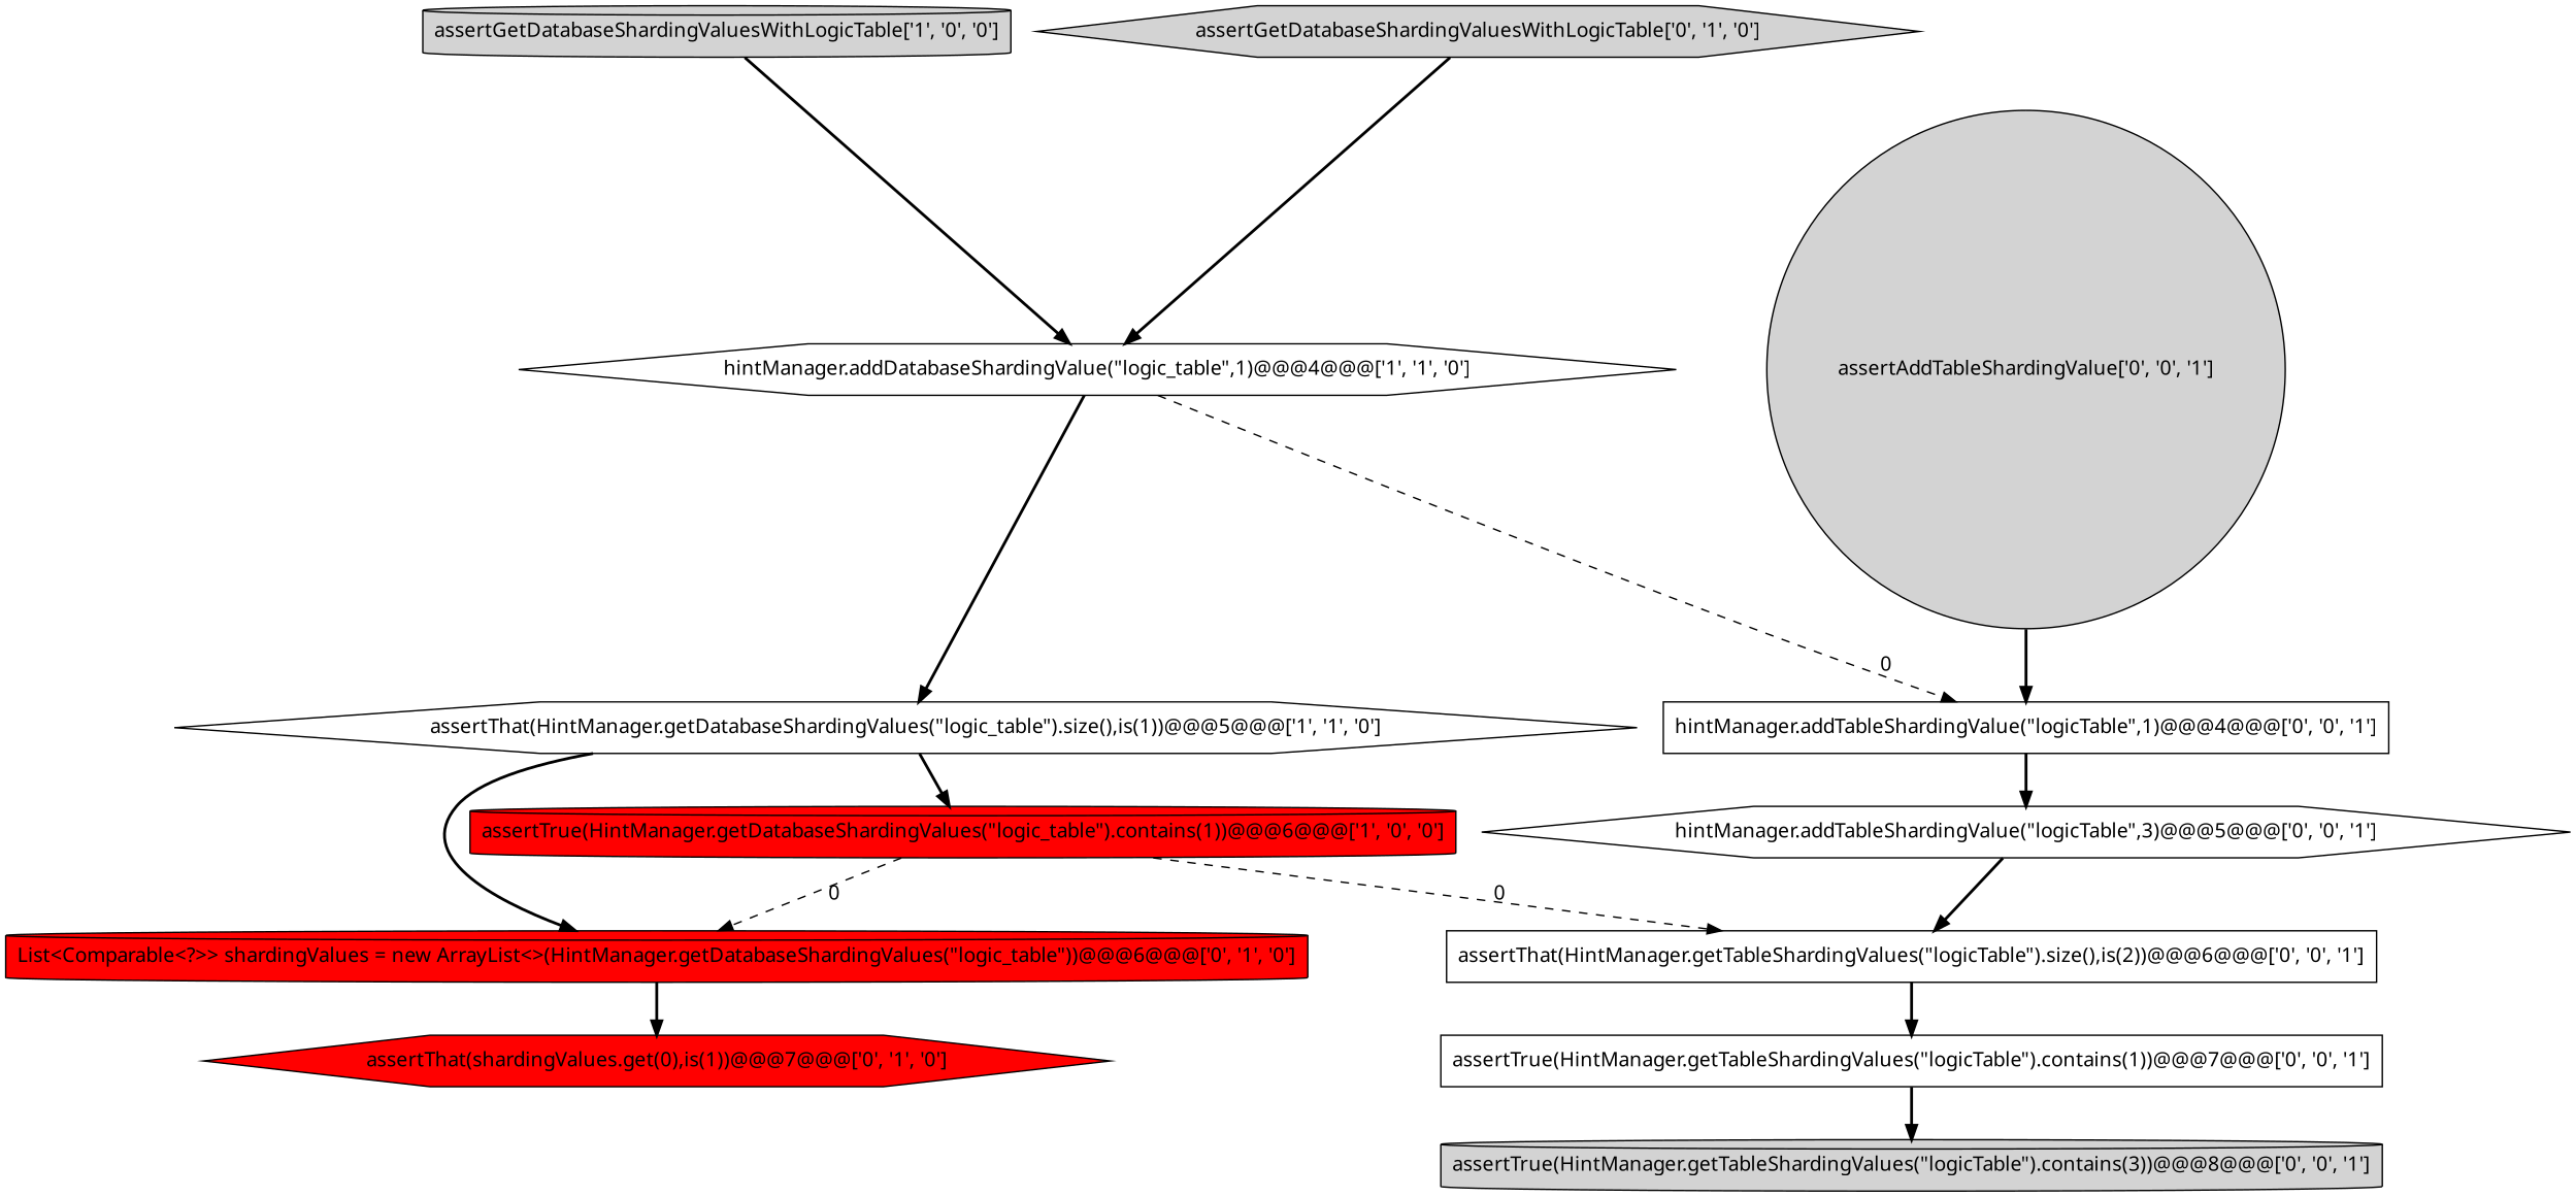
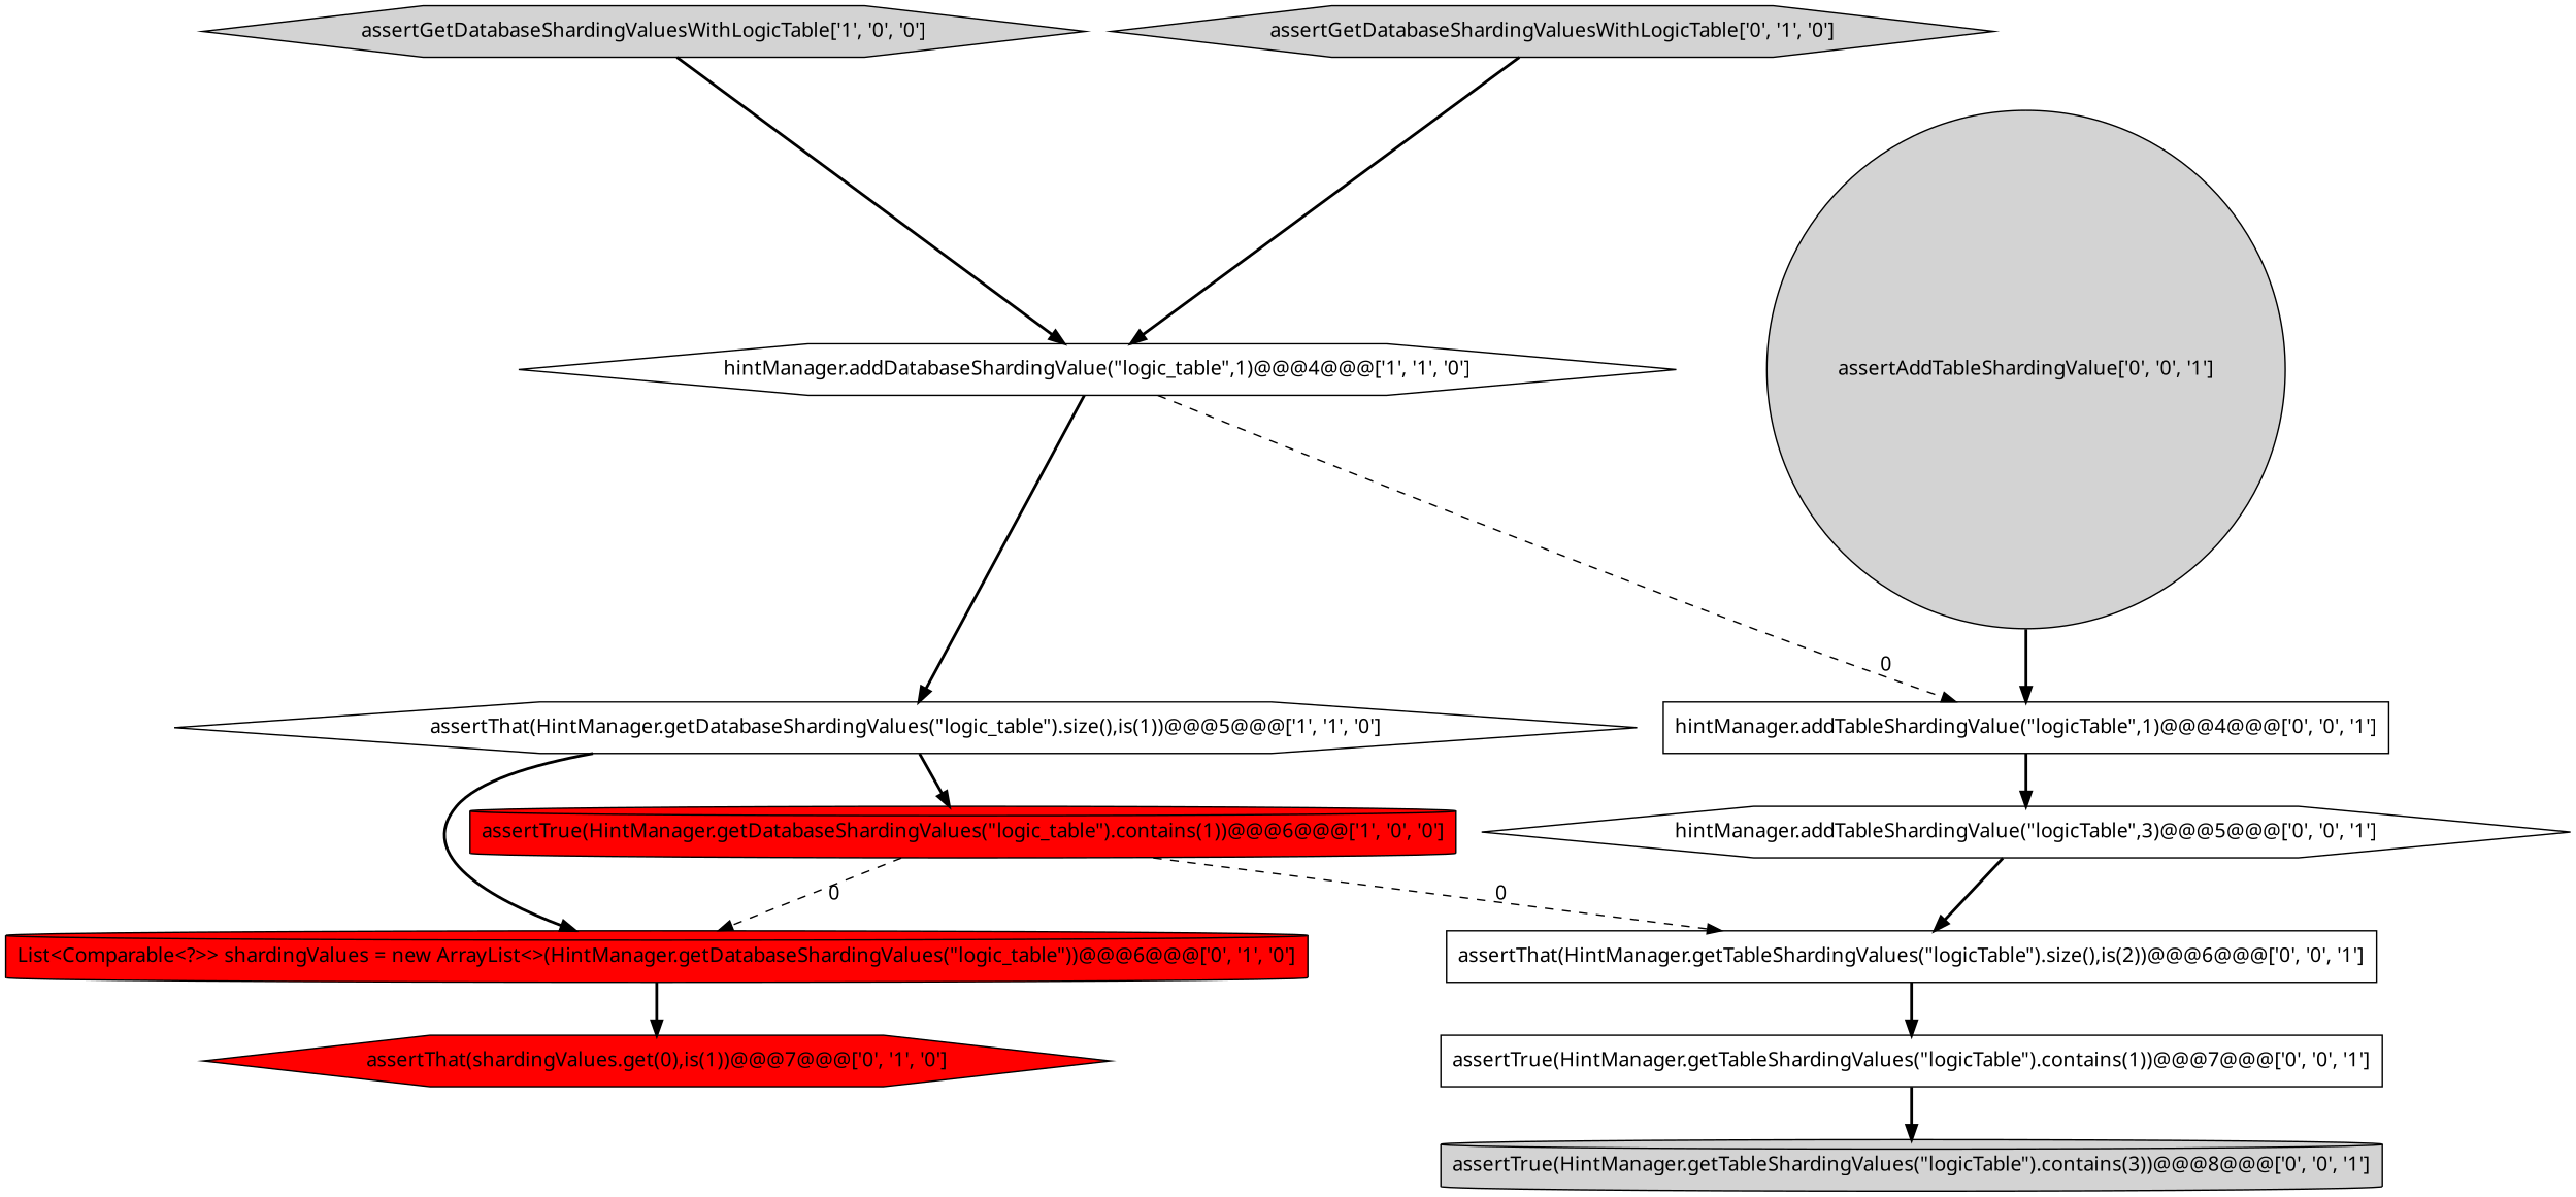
  digraph {
    fontname="Noto Sans"
    node [fillcolor=white shape=hexagon style=filled fontname="Noto Sans"]
    edge [style=bold fontname="Noto Sans"]
-   n1 [fillcolor=lightgray label="assertGetDatabaseShardingValuesWithLogicTable['1', '0', '0']" shape=cylinder]
+   n1 [fillcolor=lightgray label="assertGetDatabaseShardingValuesWithLogicTable['1', '0', '0']"]
    n2 [label="hintManager.addDatabaseShardingValue(\"logic_table\",1)@@@4@@@['1', '1', '0']"]
    n3 [label="hintManager.addTableShardingValue(\"logicTable\",3)@@@5@@@['0', '0', '1']"]
    n4 [label="assertThat(HintManager.getTableShardingValues(\"logicTable\").size(),is(2))@@@6@@@['0', '0', '1']" shape=box]
    n5 [label="assertTrue(HintManager.getTableShardingValues(\"logicTable\").contains(1))@@@7@@@['0', '0', '1']" shape=box]
    n6 [fillcolor=lightgray label="assertTrue(HintManager.getTableShardingValues(\"logicTable\").contains(3))@@@8@@@['0', '0', '1']" shape=cylinder]
    n7 [fillcolor=red label="List<Comparable<?>> shardingValues = new ArrayList<>(HintManager.getDatabaseShardingValues(\"logic_table\"))@@@6@@@['0', '1', '0']" shape=cylinder]
    n8 [fillcolor=red label="assertThat(shardingValues.get(0),is(1))@@@7@@@['0', '1', '0']"]
    n9 [fillcolor=red label="assertTrue(HintManager.getDatabaseShardingValues(\"logic_table\").contains(1))@@@6@@@['1', '0', '0']" shape=cylinder]
    n10 [fillcolor=lightgray label="assertGetDatabaseShardingValuesWithLogicTable['0', '1', '0']"]
    n11 [fillcolor=lightgray label="assertAddTableShardingValue['0', '0', '1']" shape=circle]
    n12 [label="hintManager.addTableShardingValue(\"logicTable\",1)@@@4@@@['0', '0', '1']" shape=box]
    n13 [label="assertThat(HintManager.getDatabaseShardingValues(\"logic_table\").size(),is(1))@@@5@@@['1', '1', '0']"]
    n1 -> n2
    n2 -> n12 [label=0 style=dashed]
    n2 -> n13
    n3 -> n4
    n4 -> n5
    n5 -> n6
    n7 -> n8
    n9 -> n4 [label=0 style=dashed]
    n9 -> n7 [label=0 style=dashed]
    n10 -> n2
    n11 -> n12
    n12 -> n3
    n13 -> n7
    n13 -> n9
  }
